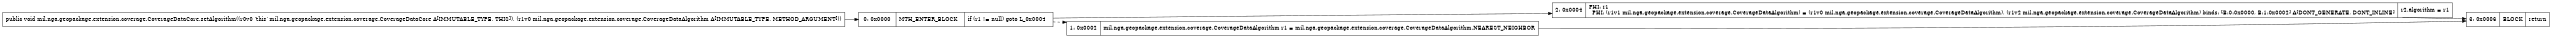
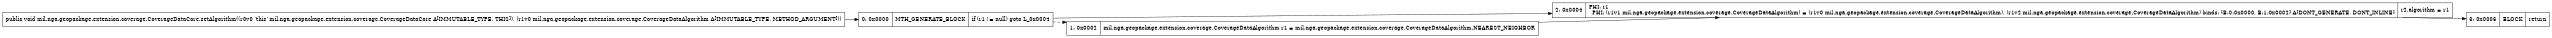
  digraph {
    rankdir=LR
    node [shape=record]
-   n1 [label="{0\:\ 0x0000|MTH_ENTER_BLOCK\l|if (r1 != null) goto L_0x0004\l}"]
+   n1 [label="{0\:\ 0x0000|MTH_GENERATE_BLOCK\l|if (r1 != null) goto L_0x0004\l}"]
    n2 [label="{1\:\ 0x0002|mil.nga.geopackage.extension.coverage.CoverageDataAlgorithm r1 = mil.nga.geopackage.extension.coverage.CoverageDataAlgorithm.NEAREST_NEIGHBOR\l}"]
    n3 [label="{2\:\ 0x0004|PHI: r1 \l  PHI: (r1v1 mil.nga.geopackage.extension.coverage.CoverageDataAlgorithm) = (r1v0 mil.nga.geopackage.extension.coverage.CoverageDataAlgorithm), (r1v2 mil.nga.geopackage.extension.coverage.CoverageDataAlgorithm) binds: [B:0:0x0000, B:1:0x0002] A[DONT_GENERATE, DONT_INLINE]\l|r2.algorithm = r1\l}"]
    n4 [label="{3\:\ 0x0006|BLOCK\l|return\l}"]
    n5 [label="{public void mil.nga.geopackage.extension.coverage.CoverageDataCore.setAlgorithm((r0v0 'this' mil.nga.geopackage.extension.coverage.CoverageDataCore A[IMMUTABLE_TYPE, THIS]), (r1v0 mil.nga.geopackage.extension.coverage.CoverageDataAlgorithm A[IMMUTABLE_TYPE, METHOD_ARGUMENT])) }"]
    n1 -> n2 [style=dashed]
    n1 -> n3
-   n2 -> n4
+   n2 -> n3
    n3 -> n4
    n5 -> n1
  }
